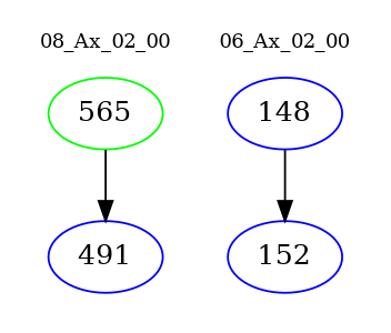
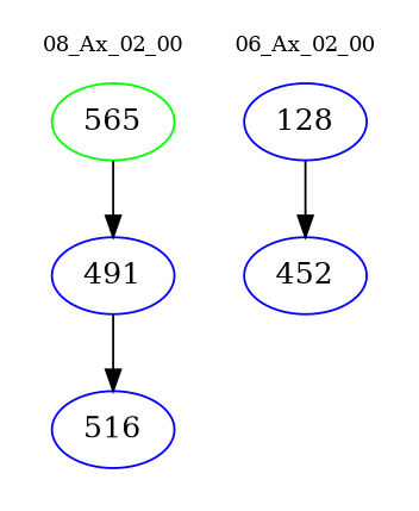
  digraph {
    node [color=blue]
    edge [color=black]
    n1 [color=green label=565]
    n2 [label=491]
-   n4 [label=148]
-   n5 [label=152]
+   n3 [label=516]
+   n4 [label=128]
+   n5 [label=452]
    subgraph cluster_1 {
      color=white
      fontsize=10
      label="08_Ax_02_00"
      n1
      n2
+     n3
    }
    subgraph cluster_2 {
      color=white
      fontsize=10
      label="06_Ax_02_00"
      n4
      n5
    }
    n1 -> n2
+   n2 -> n3
    n4 -> n5
  }
